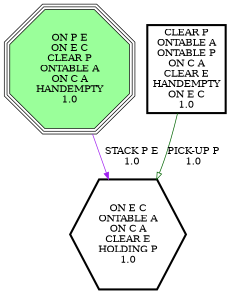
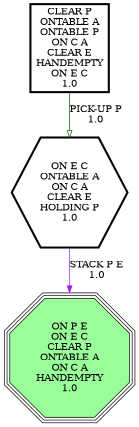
  digraph {
    fontname="DejaVu Serif"
    node [penwidth=3 fontname="DejaVu Serif"]
    edge [fontname="DejaVu Serif"]
    "ON E C\nONTABLE A\nON C A\nCLEAR E\nHOLDING P\n1.0\n" [shape=hexagon]
    "ON P E\nON E C\nCLEAR P\nONTABLE A\nON C A\nHANDEMPTY\n1.0\n" [fillcolor=palegreen1 peripheries=3 shape=octagon style=filled penwidth=""]
    "CLEAR P\nONTABLE A\nONTABLE P\nON C A\nCLEAR E\nHANDEMPTY\nON E C\n1.0\n" [shape=box]
-   "ON P E\nON E C\nCLEAR P\nONTABLE A\nON C A\nHANDEMPTY\n1.0\n" -> "ON E C\nONTABLE A\nON C A\nCLEAR E\nHOLDING P\n1.0\n" [label="STACK P E\n1.0\n" color=purple arrowhead=normal]
+   "ON E C\nONTABLE A\nON C A\nCLEAR E\nHOLDING P\n1.0\n" -> "ON P E\nON E C\nCLEAR P\nONTABLE A\nON C A\nHANDEMPTY\n1.0\n" [label="STACK P E\n1.0\n" color=purple arrowhead=normal]
    "CLEAR P\nONTABLE A\nONTABLE P\nON C A\nCLEAR E\nHANDEMPTY\nON E C\n1.0\n" -> "ON E C\nONTABLE A\nON C A\nCLEAR E\nHOLDING P\n1.0\n" [label="PICK-UP P\n1.0\n" color=darkgreen arrowhead=onormal]
  }
